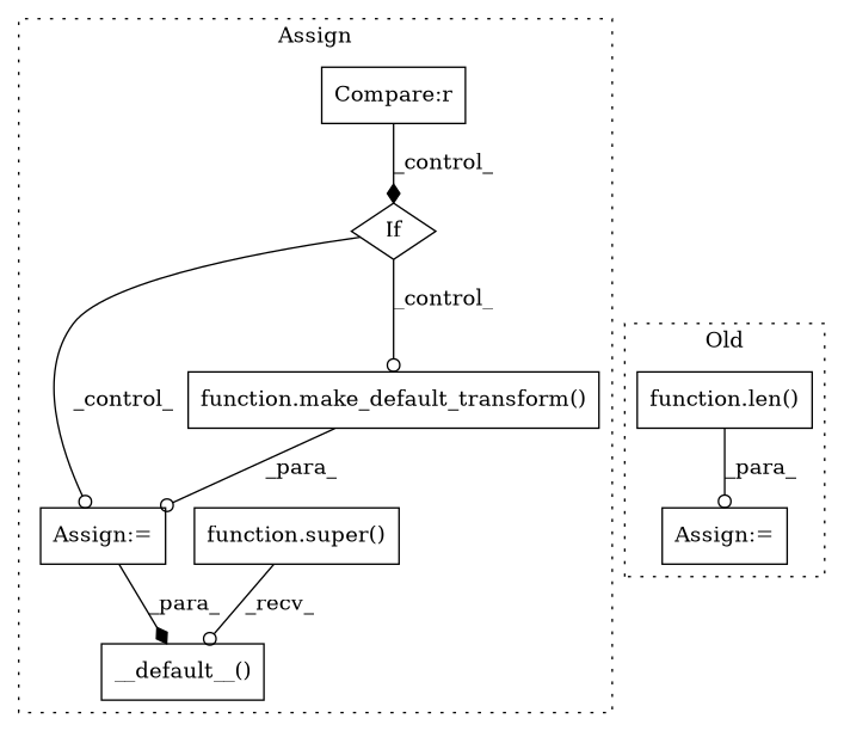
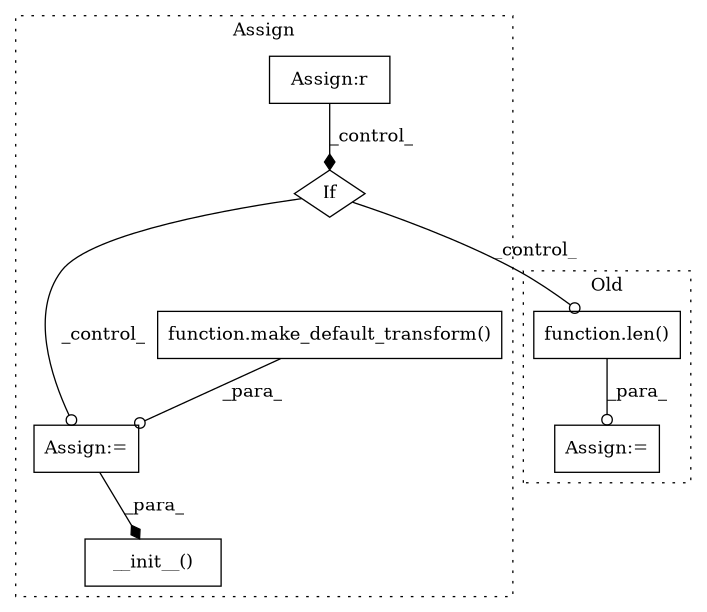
  digraph {
    node [a=75 l=3 shape=box]
    edge [arrowhead=odot]
    n1 [l="4,1" label="function.len()" s="363,383"]
    n2 [a=68 label="Assign:=" s=360]
-   n3 [l="17,1" label="__default__()" s="297,323"]
-   n4 [l=7 label="function.super()" s=297]
+   n3 [l="17,1" label="__init__()" s="297,323"]
    n5 [a=68 label="Assign:=" s=246]
    n6 [a=96 label=If s=203 shape=diamond]
-   n7 [a=40 l=17 label="Compare:r" s=206]
+   n7 [a=40 l=17 label="Assign:r" s=206]
    n8 [l="23,1" label="function.make_default_transform()" s="249,287"]
    subgraph cluster_1 {
      label=Old
      style=dotted
      n1
      n2
    }
    subgraph cluster_2 {
      label=Assign
      style=dotted
      n3
-     n4
      n5
      n6
      n7
      n8
    }
    n1 -> n2 [label=_para_]
-   n4 -> n3 [label=_recv_]
    n5 -> n3 [arrowhead=diamond label=_para_]
    n6 -> n5 [label=_control_]
-   n6 -> n8 [label=_control_]
+   n6 -> n1 [label=_control_]
    n7 -> n6 [arrowhead=diamond label=_control_]
    n8 -> n5 [label=_para_]
  }
